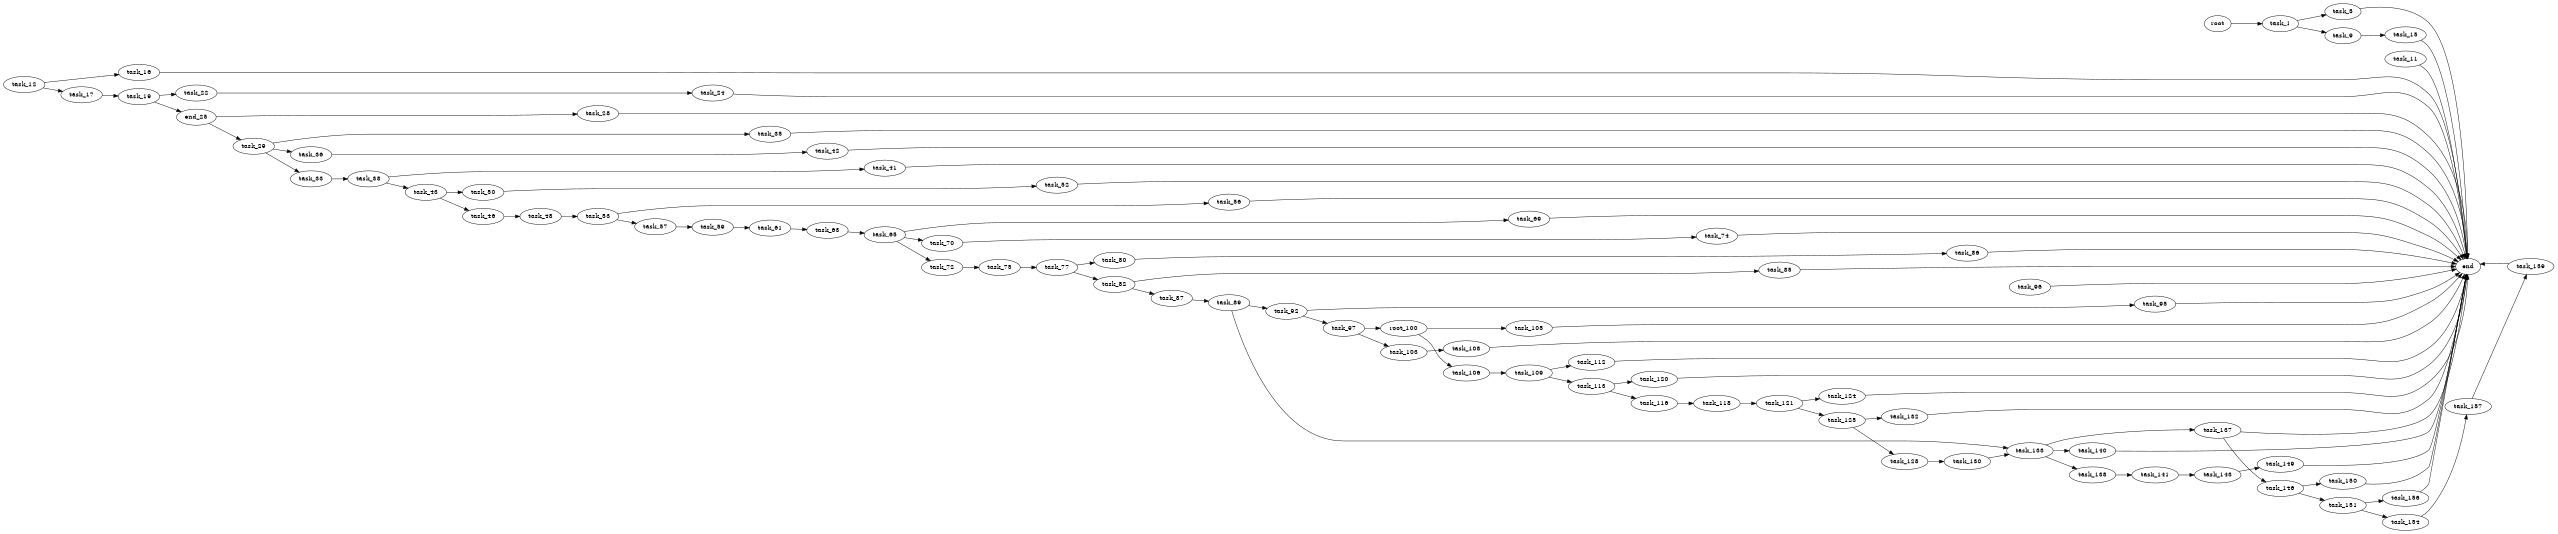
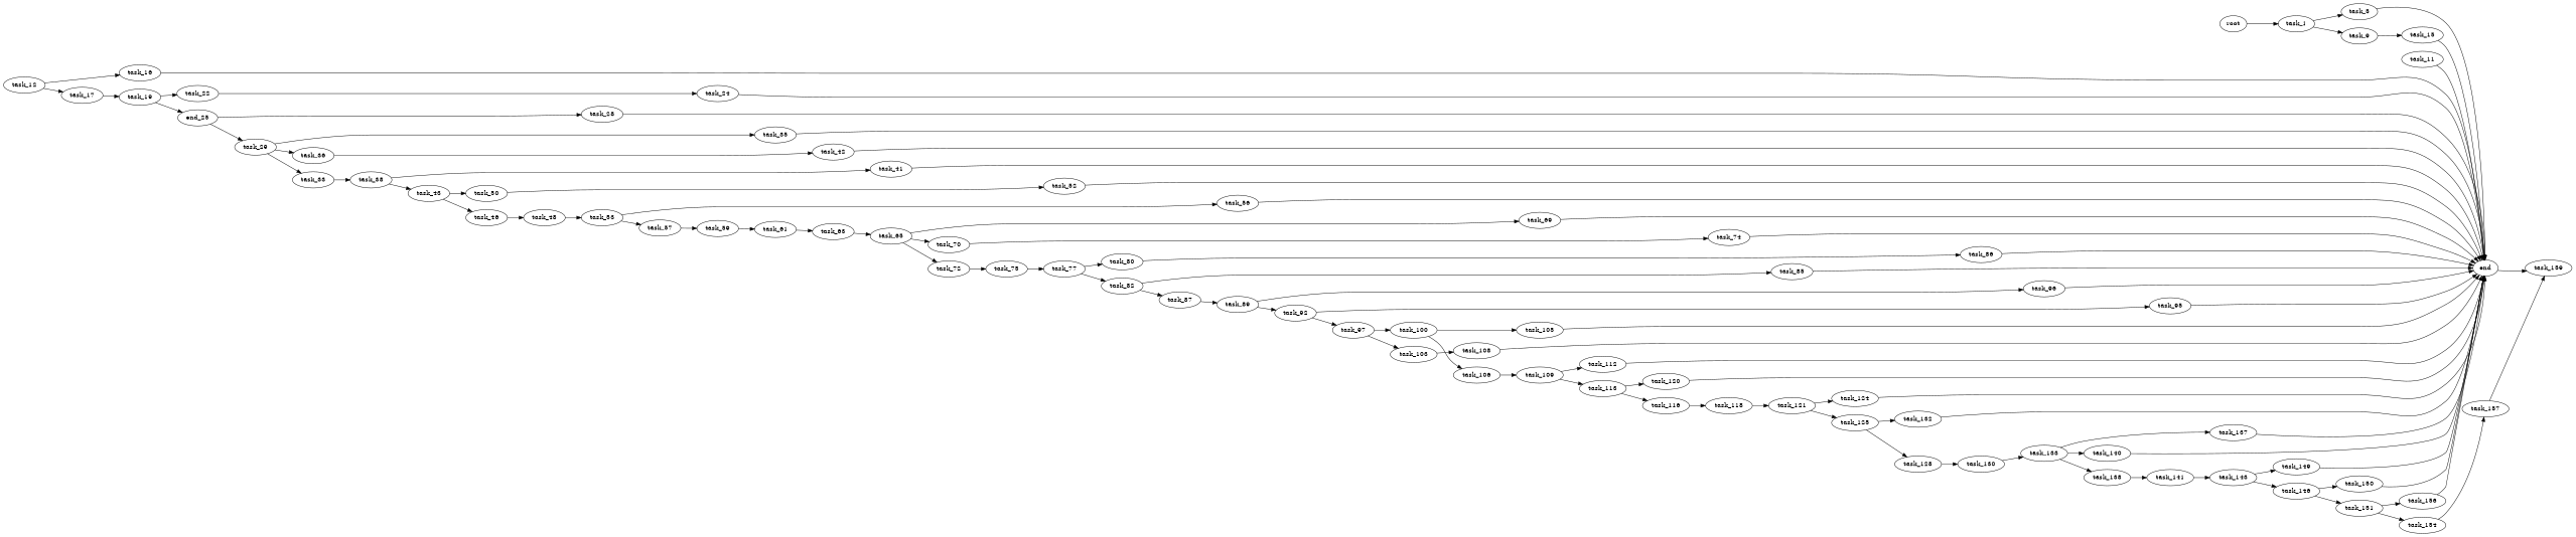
  digraph {
    rankdir=LR
    root
    task_1
    task_5
    task_9
    end
    task_15
    task_11
    task_12
    task_16
    task_17
    task_19
    task_22
    n13 [label=end_25]
    task_24
    task_28
    task_29
    task_33
    task_35
    task_36
    task_38
    task_42
    task_41
    task_43
    task_46
    task_50
    task_48
    task_52
    task_53
    task_56
    task_57
    task_59
    task_61
    task_63
    task_65
    task_69
    task_70
    task_72
    task_74
    task_75
    task_77
    task_80
    task_82
    task_86
    task_85
    task_87
    task_89
    task_92
    task_96
    task_95
    task_97
-   task_100 [label=root_100]
+   task_100
    task_103
    task_105
    task_106
    task_108
    task_109
    task_112
    task_113
    task_116
    task_120
    task_118
    task_121
    task_124
    task_125
    task_128
    task_132
    task_130
    task_133
    task_137
    task_138
    task_140
    task_141
    task_143
    task_146
    task_149
    task_150
    task_151
    task_154
    task_156
    task_157
    task_159
    root -> task_1
    task_1 -> task_5
    task_1 -> task_9
    task_5 -> end
    task_9 -> task_15
    task_15 -> end
    task_11 -> end
    task_12 -> task_16
    task_12 -> task_17
    task_16 -> end
    task_17 -> task_19
    task_19 -> task_22
    task_19 -> n13
    task_22 -> task_24
    n13 -> task_28
    n13 -> task_29
    task_24 -> end
    task_28 -> end
    task_29 -> task_33
    task_29 -> task_35
    task_29 -> task_36
    task_33 -> task_38
    task_35 -> end
    task_36 -> task_42
    task_38 -> task_41
    task_38 -> task_43
    task_42 -> end
    task_41 -> end
    task_43 -> task_46
    task_43 -> task_50
    task_46 -> task_48
    task_50 -> task_52
    task_48 -> task_53
    task_52 -> end
    task_53 -> task_56
    task_53 -> task_57
    task_56 -> end
    task_57 -> task_59
    task_59 -> task_61
    task_61 -> task_63
    task_63 -> task_65
    task_65 -> task_69
    task_65 -> task_70
    task_65 -> task_72
    task_69 -> end
    task_70 -> task_74
    task_72 -> task_75
    task_74 -> end
    task_75 -> task_77
    task_77 -> task_80
    task_77 -> task_82
    task_80 -> task_86
    task_82 -> task_85
    task_82 -> task_87
    task_86 -> end
    task_85 -> end
    task_87 -> task_89
    task_89 -> task_92
-   task_89 -> task_133
+   task_89 -> task_96
    task_92 -> task_95
    task_92 -> task_97
    task_96 -> end
    task_95 -> end
    task_97 -> task_100
    task_97 -> task_103
    task_100 -> task_105
    task_100 -> task_106
    task_103 -> task_108
    task_105 -> end
    task_106 -> task_109
    task_108 -> end
    task_109 -> task_112
    task_109 -> task_113
    task_112 -> end
    task_113 -> task_116
    task_113 -> task_120
    task_116 -> task_118
    task_120 -> end
    task_118 -> task_121
    task_121 -> task_124
    task_121 -> task_125
    task_124 -> end
    task_125 -> task_128
    task_125 -> task_132
    task_128 -> task_130
    task_132 -> end
    task_130 -> task_133
    task_133 -> task_137
    task_133 -> task_138
    task_133 -> task_140
    task_137 -> end
    task_138 -> task_141
    task_140 -> end
    task_141 -> task_143
-   task_137 -> task_146
+   task_143 -> task_146
    task_143 -> task_149
    task_146 -> task_150
    task_146 -> task_151
    task_149 -> end
    task_150 -> end
    task_151 -> task_154
    task_151 -> task_156
    task_154 -> task_157
    task_156 -> end
    task_157 -> task_159
-   task_159 -> end
+   end -> task_159
  }
